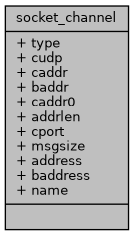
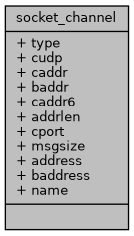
  digraph {
-   n1 [color=black fillcolor=grey75 fontcolor=black fontname=Helvetica fontsize=10 height=0.2 label="{socket_channel\n|+ type\l+ cudp\l+ caddr\l+ baddr\l+ caddr0\l+ addrlen\l+ cport\l+ msgsize\l+ address\l+ baddress\l+ name\l|}" shape=record style=filled width=0.4]
+   n1 [color=black fillcolor=grey75 fontcolor=black fontname=Helvetica fontsize=10 height=0.2 label="{socket_channel\n|+ type\l+ cudp\l+ caddr\l+ baddr\l+ caddr6\l+ addrlen\l+ cport\l+ msgsize\l+ address\l+ baddress\l+ name\l|}" shape=record style=filled width=0.4]
  }
